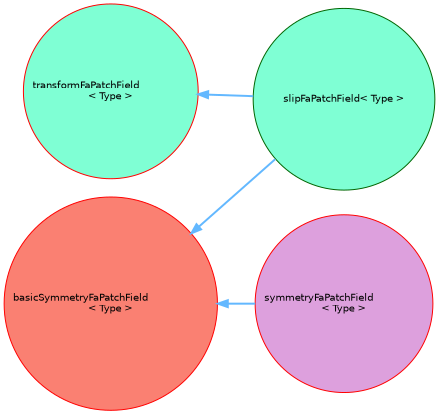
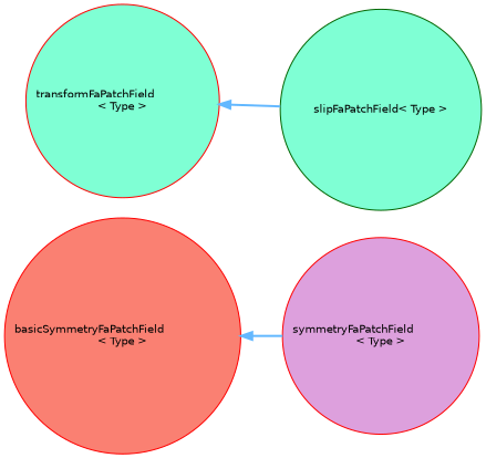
  digraph {
    fontname="DejaVu Sans"
    rankdir=LR
    node [color=red fillcolor=aquamarine fontname="DejaVu Sans" fontsize=10 shape=circle style=filled]
    edge [color=steelblue1 dir=back fontname="DejaVu Sans" fontsize=10 labelfontname=Helvetica labelfontsize=10 style=bold]
    n1 [fillcolor=salmon fontcolor=black height=0.2 label="basicSymmetryFaPatchField\l\< Type \>" width=0.4]
    n2 [color=darkgreen height=0.2 label="slipFaPatchField\< Type \>" width=0.4]
    n3 [fillcolor=plum height=0.2 label="symmetryFaPatchField\l\< Type \>" width=0.4]
    n4 [height=0.2 label="transformFaPatchField\l\< Type \>" width=0.4]
-   n1 -> n2
    n1 -> n3
    n4 -> n2
  }
